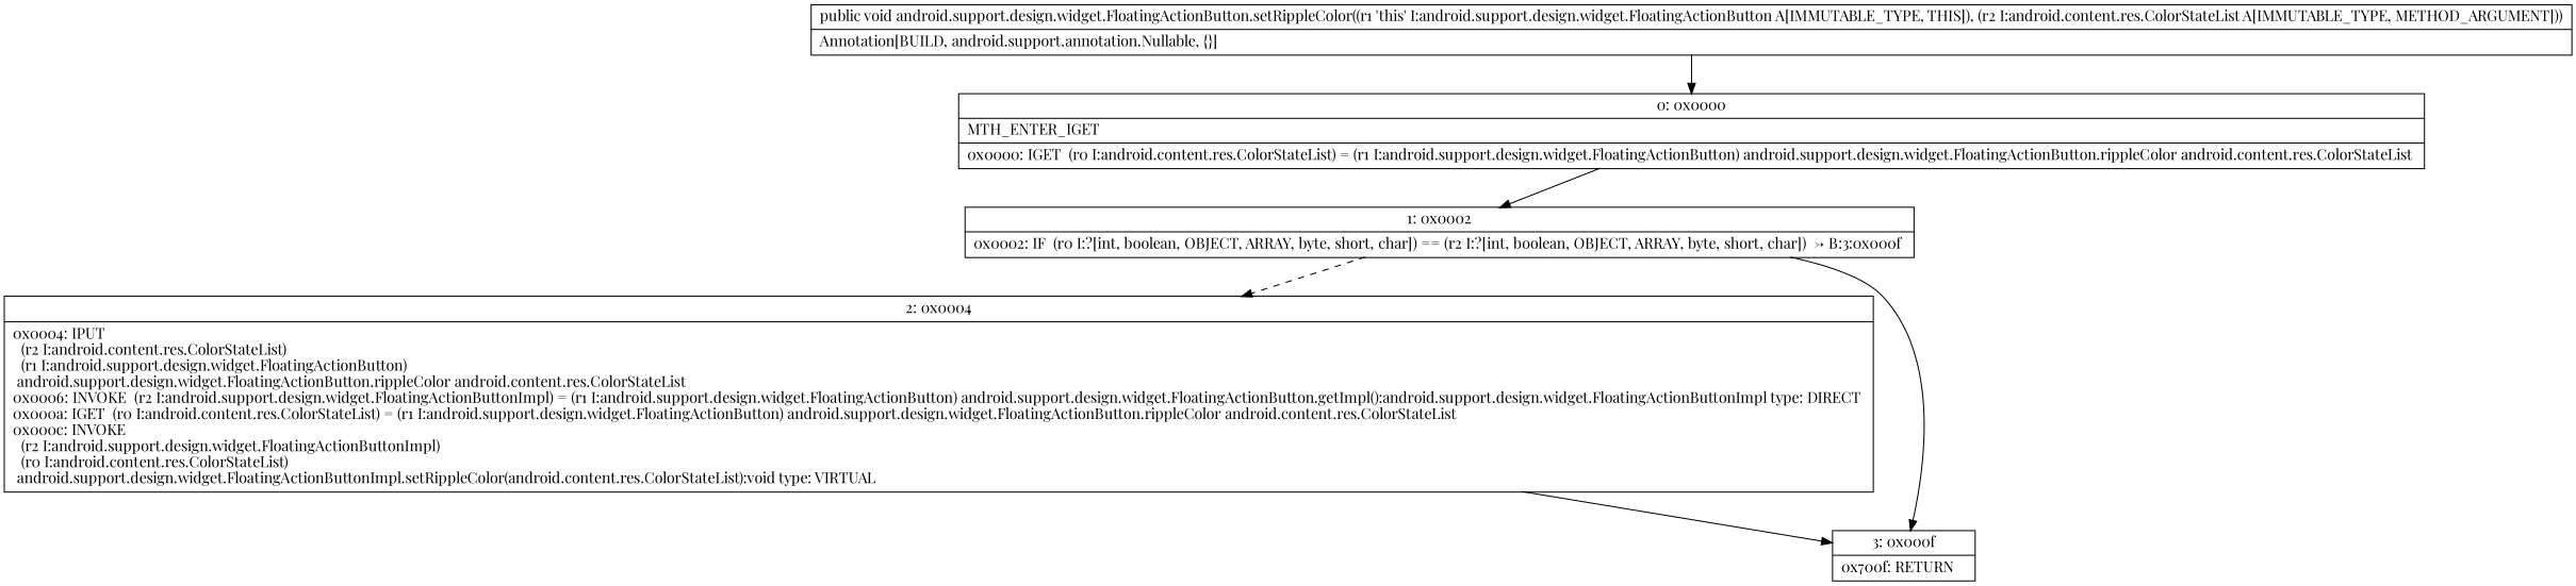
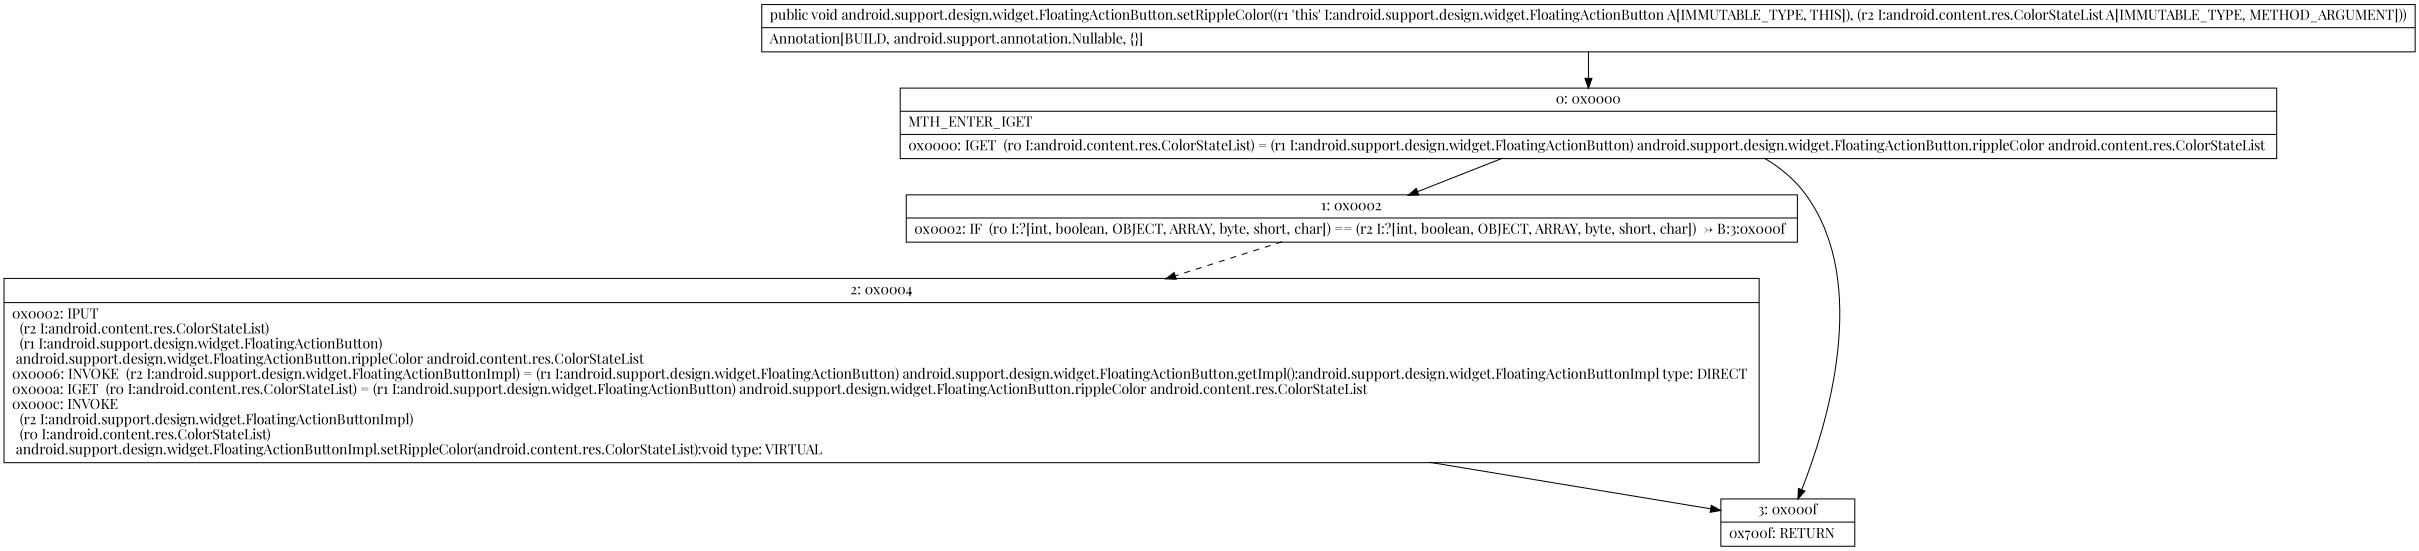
  digraph {
    fontname="Playfair Display"
    node [fontname="Playfair Display" shape=record]
    edge [fontname="Playfair Display"]
    n1 [label="{0\:\ 0x0000|MTH_ENTER_IGET\l|0x0000: IGET  (r0 I:android.content.res.ColorStateList) = (r1 I:android.support.design.widget.FloatingActionButton) android.support.design.widget.FloatingActionButton.rippleColor android.content.res.ColorStateList \l}"]
    n2 [label="{1\:\ 0x0002|0x0002: IF  (r0 I:?[int, boolean, OBJECT, ARRAY, byte, short, char]) == (r2 I:?[int, boolean, OBJECT, ARRAY, byte, short, char])  \-\> B:3:0x000f \l}"]
-   n3 [label="{2\:\ 0x0004|0x0004: IPUT  \l  (r2 I:android.content.res.ColorStateList)\l  (r1 I:android.support.design.widget.FloatingActionButton)\l android.support.design.widget.FloatingActionButton.rippleColor android.content.res.ColorStateList \l0x0006: INVOKE  (r2 I:android.support.design.widget.FloatingActionButtonImpl) = (r1 I:android.support.design.widget.FloatingActionButton) android.support.design.widget.FloatingActionButton.getImpl():android.support.design.widget.FloatingActionButtonImpl type: DIRECT \l0x000a: IGET  (r0 I:android.content.res.ColorStateList) = (r1 I:android.support.design.widget.FloatingActionButton) android.support.design.widget.FloatingActionButton.rippleColor android.content.res.ColorStateList \l0x000c: INVOKE  \l  (r2 I:android.support.design.widget.FloatingActionButtonImpl)\l  (r0 I:android.content.res.ColorStateList)\l android.support.design.widget.FloatingActionButtonImpl.setRippleColor(android.content.res.ColorStateList):void type: VIRTUAL \l}"]
+   n3 [label="{2\:\ 0x0004|0x0002: IPUT  \l  (r2 I:android.content.res.ColorStateList)\l  (r1 I:android.support.design.widget.FloatingActionButton)\l android.support.design.widget.FloatingActionButton.rippleColor android.content.res.ColorStateList \l0x0006: INVOKE  (r2 I:android.support.design.widget.FloatingActionButtonImpl) = (r1 I:android.support.design.widget.FloatingActionButton) android.support.design.widget.FloatingActionButton.getImpl():android.support.design.widget.FloatingActionButtonImpl type: DIRECT \l0x000a: IGET  (r0 I:android.content.res.ColorStateList) = (r1 I:android.support.design.widget.FloatingActionButton) android.support.design.widget.FloatingActionButton.rippleColor android.content.res.ColorStateList \l0x000c: INVOKE  \l  (r2 I:android.support.design.widget.FloatingActionButtonImpl)\l  (r0 I:android.content.res.ColorStateList)\l android.support.design.widget.FloatingActionButtonImpl.setRippleColor(android.content.res.ColorStateList):void type: VIRTUAL \l}"]
    n4 [label="{3\:\ 0x000f|0x700f: RETURN   \l}"]
    n5 [label="{public void android.support.design.widget.FloatingActionButton.setRippleColor((r1 'this' I:android.support.design.widget.FloatingActionButton A[IMMUTABLE_TYPE, THIS]), (r2 I:android.content.res.ColorStateList A[IMMUTABLE_TYPE, METHOD_ARGUMENT]))  | Annotation[BUILD, android.support.annotation.Nullable, \{\}]\l}"]
    n1 -> n2
    n2 -> n3 [style=dashed]
-   n2 -> n4
+   n1 -> n4
    n3 -> n4
    n5 -> n1
  }
